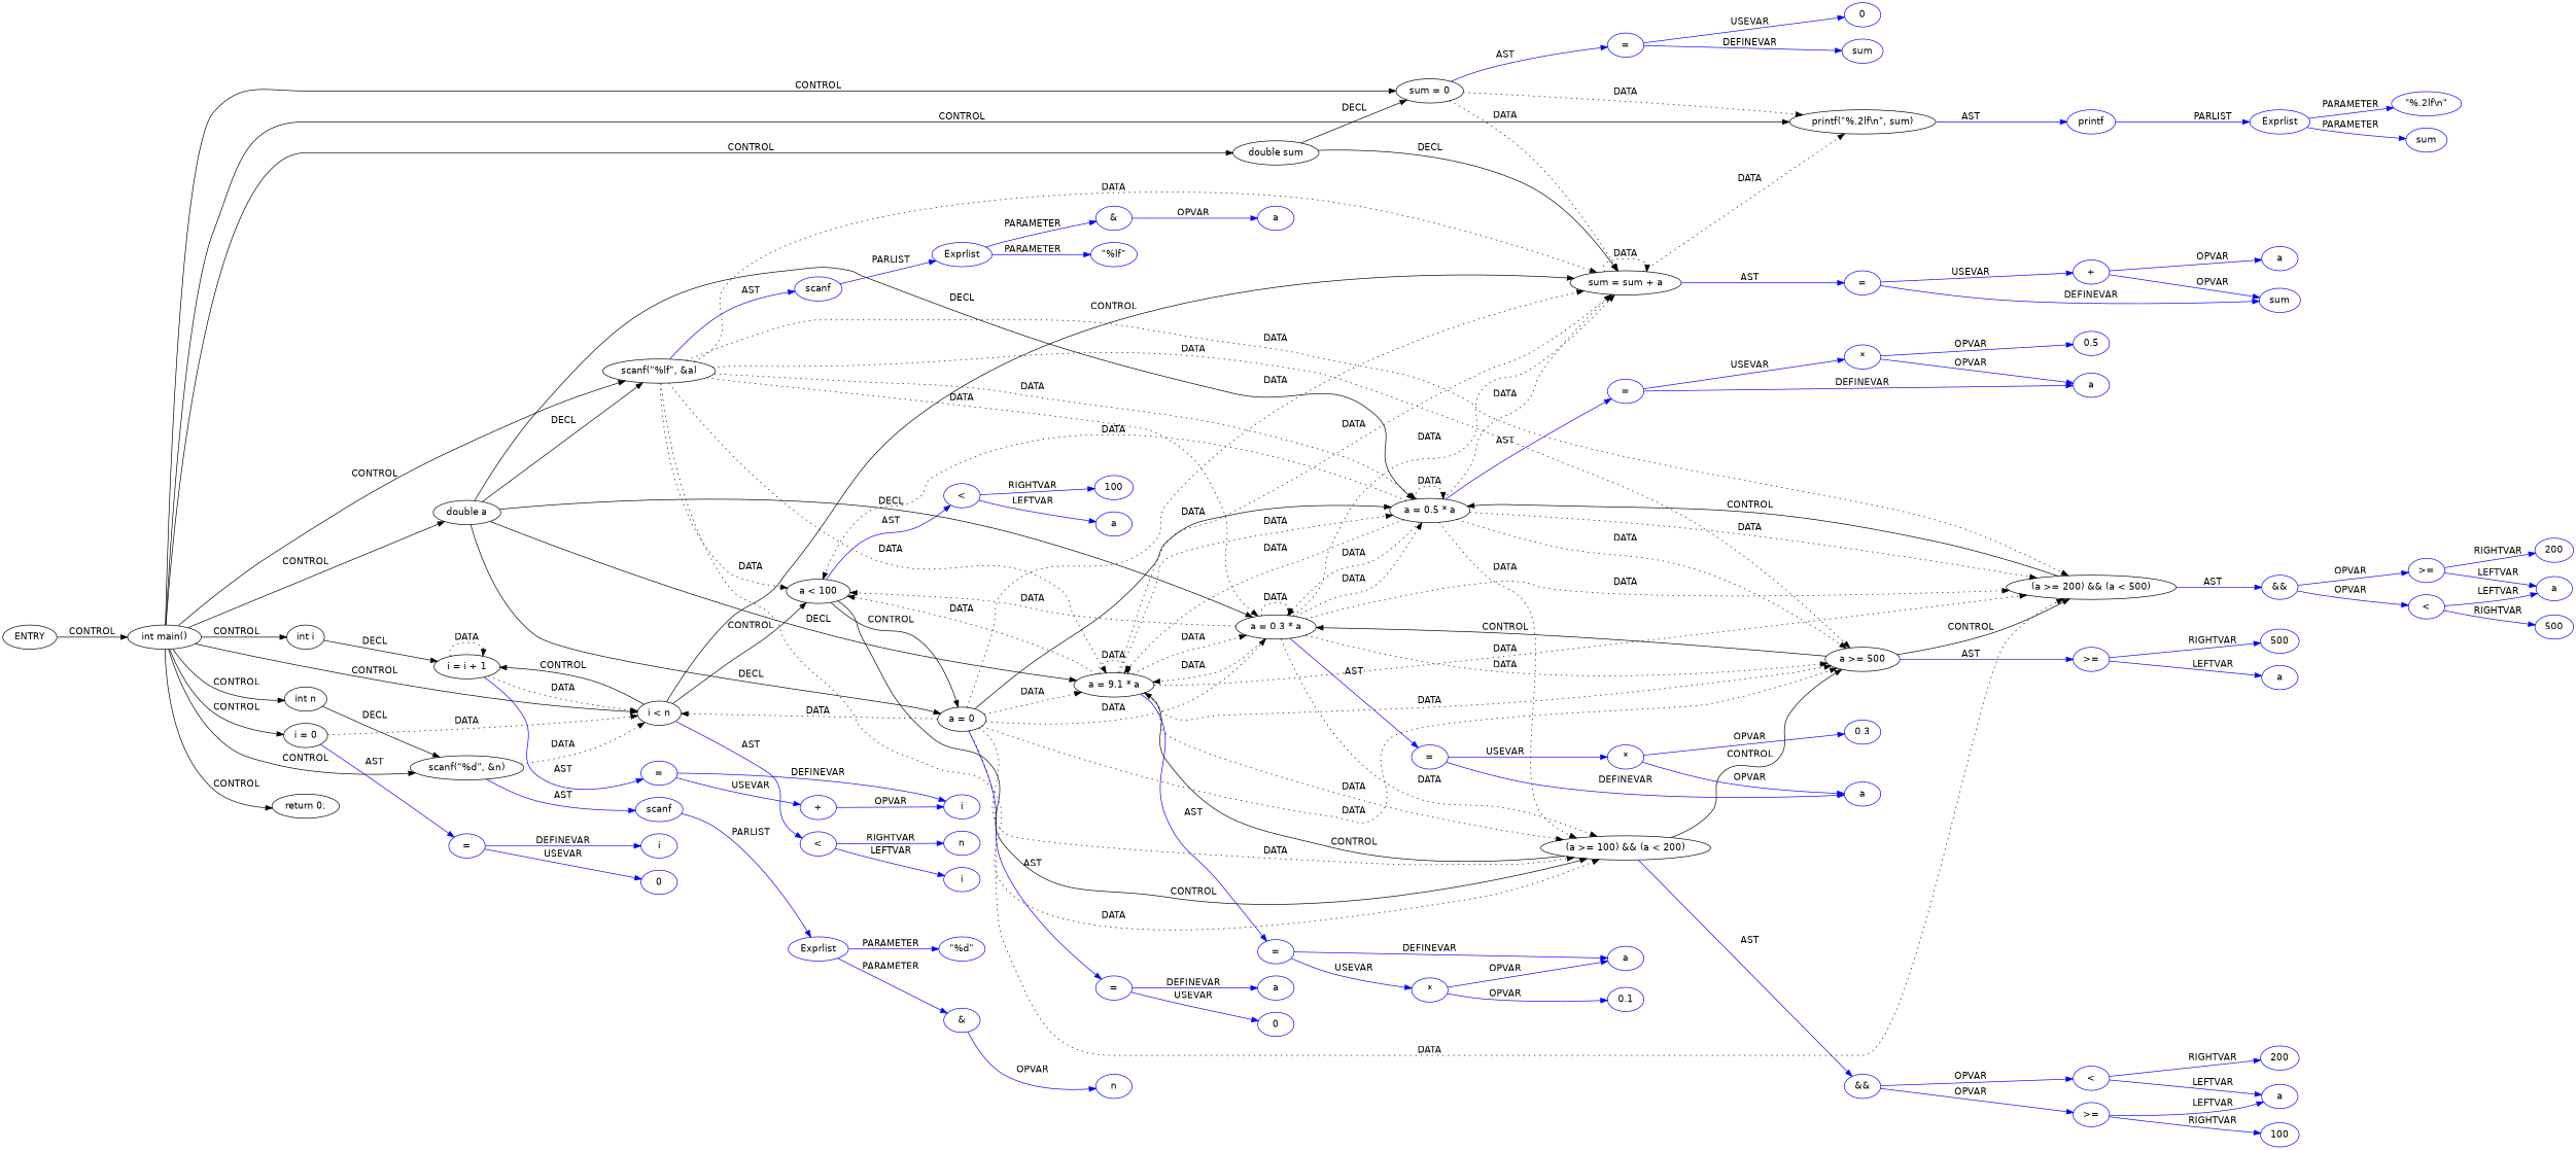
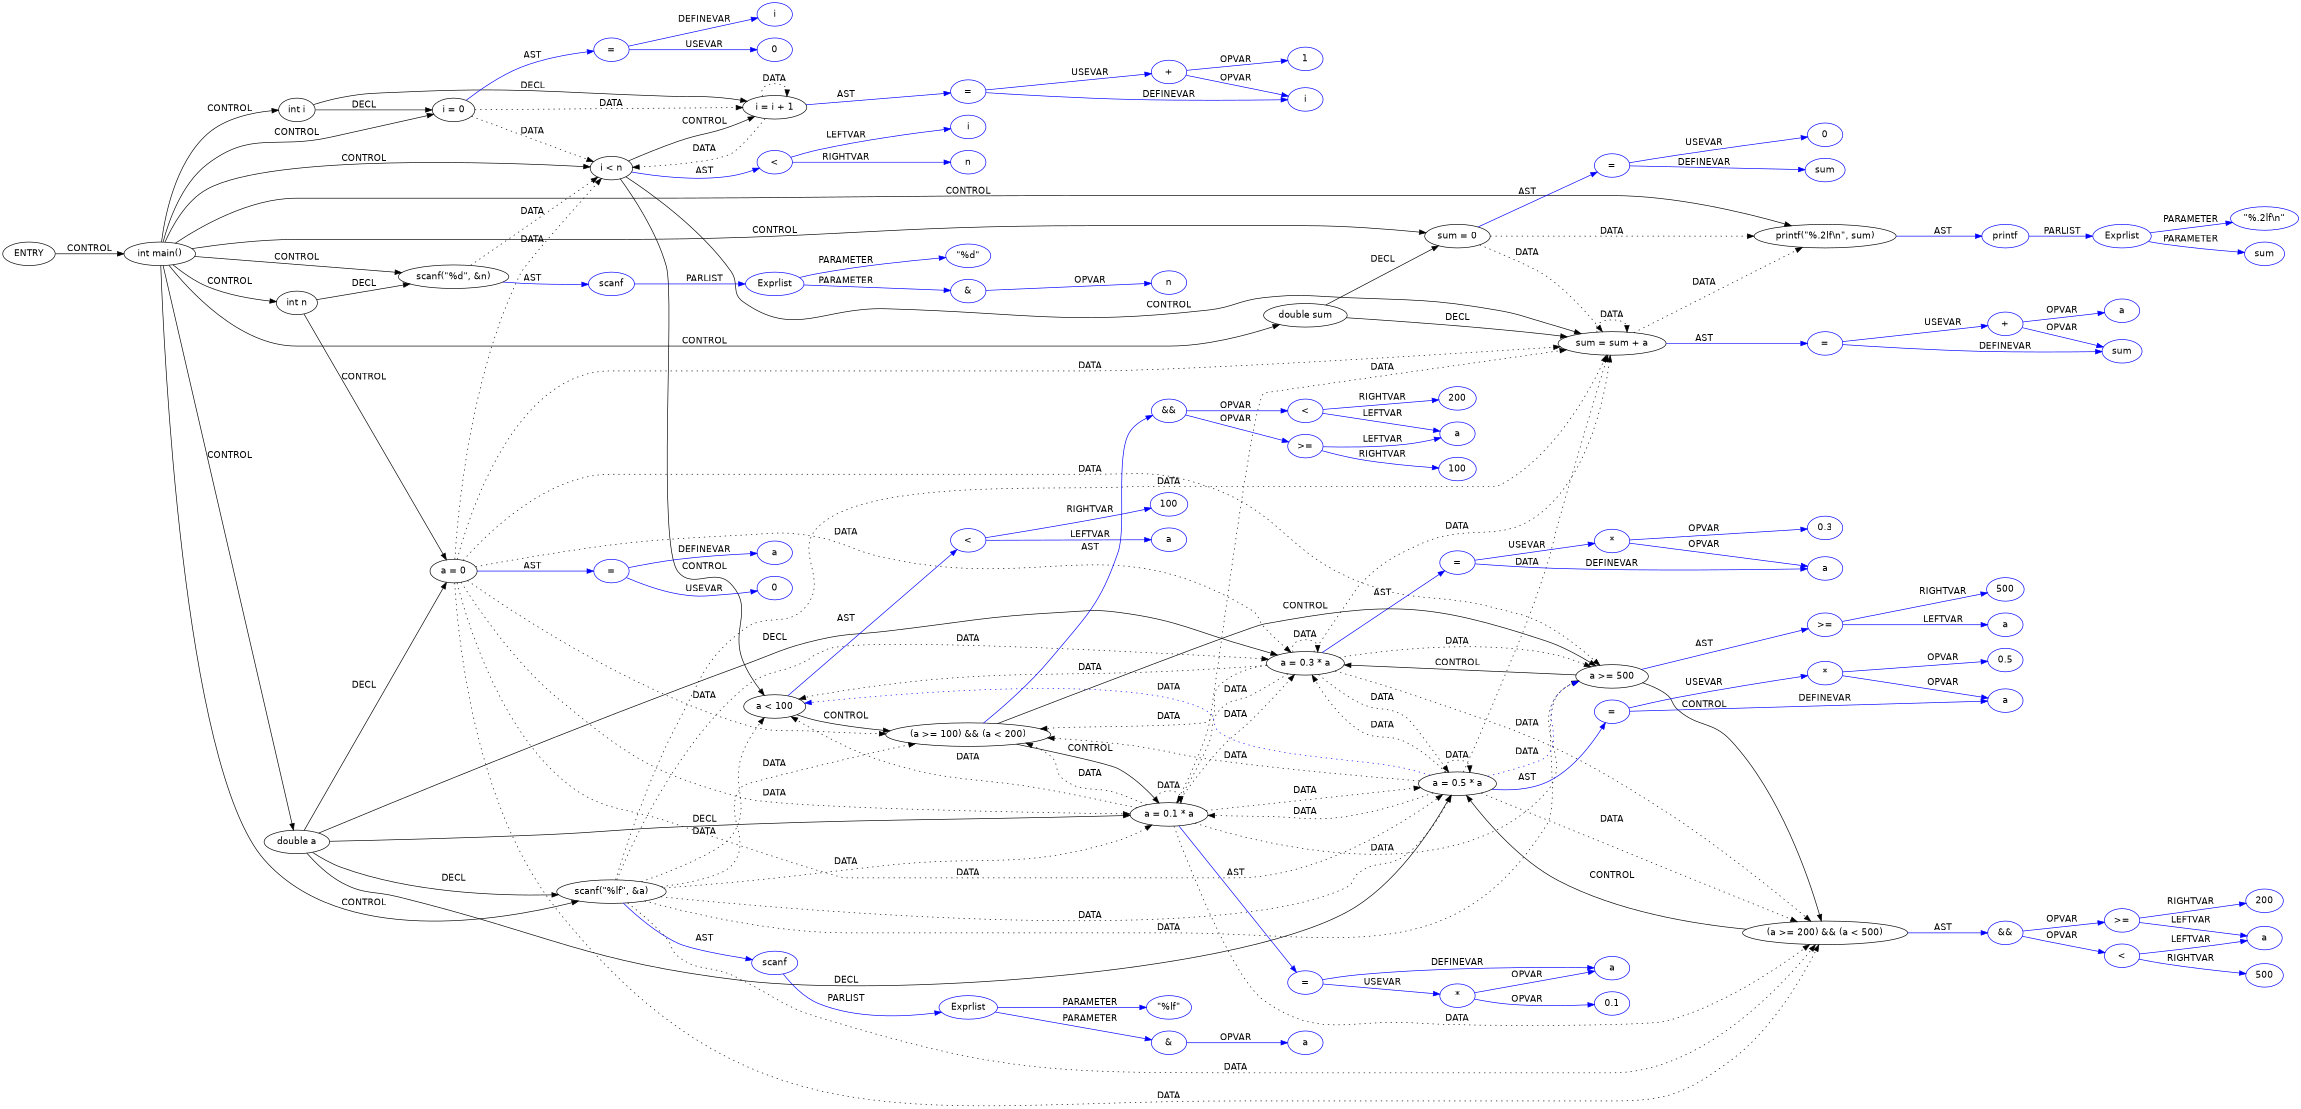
  digraph {
    fontname="DejaVu Sans"
    rankdir=LR
    node [coord=11 fontname="DejaVu Sans" type=VAR color=blue]
    edge [fontname="DejaVu Sans"]
    n1 [coord=-1 label=ENTRY type=ENTRY color=""]
    n2 [coord=3 label="int main()" type=CONTROL color=""]
    n3 [coord=4 label="int i" type=DECL varname=i vartype=int color=""]
    n4 [coord=5 label="int n" type=DECL varname=n vartype=int color=""]
    n5 [coord=6 label="double a" type=DECL varname=a vartype=double color=""]
    n6 [coord=7 label="double sum" type=DECL varname=sum vartype=double color=""]
    n7 [coord=8 label="sum = 0" type=ASSIGN color=""]
    n8 [coord=9 label="scanf(\"%d\", &n)" type=CALL color=""]
    n9 [coord=10 label="scanf(\"%lf\", &a)" type=CALL color=""]
    n10 [label="i = 0" type=ASSIGN color=""]
    n11 [label="i < n" type=CONTROL color=""]
    n12 [coord=23 label="printf(\"%.2lf\\n\", sum)" type=CALL color=""]
-   n13 [coord=24 label="return 0;" type=CONTROL color=""]
    n14 [label="i = i + 1" type=ASSIGN color=""]
    n15 [coord=13 label="a = 0" type=ASSIGN color=""]
-   n16 [coord=15 label="a = 9.1 * a" type=ASSIGN color=""]
+   n16 [coord=15 label="a = 0.1 * a" type=ASSIGN color=""]
    n17 [coord=17 label="a = 0.3 * a" type=ASSIGN color=""]
    n18 [coord=19 label="a = 0.5 * a" type=ASSIGN color=""]
    n19 [coord=21 label="sum = sum + a" type=ASSIGN color=""]
    n20 [coord=8 label="=" type=ASSIGNOP]
    n21 [coord=9 label=scanf type=FUNCNAME]
    n22 [coord=10 label=scanf type=FUNCNAME]
    n23 [coord=12 label="a < 100" type=CONTROL color=""]
    n24 [coord=14 label="(a >= 100) && (a < 200)" type=CONTROL color=""]
    n25 [coord=16 label="a >= 500" type=CONTROL color=""]
    n26 [coord=18 label="(a >= 200) && (a < 500)" type=CONTROL color=""]
    n27 [label="=" type=ASSIGNOP]
    n28 [label="<" type=OP]
    n29 [coord=23 label=printf type=FUNCNAME]
    n30 [label="=" type=ASSIGNOP]
    n31 [coord=13 label="=" type=ASSIGNOP]
    n32 [coord=15 label="=" type=ASSIGNOP]
    n33 [coord=17 label="=" type=ASSIGNOP]
    n34 [coord=19 label="=" type=ASSIGNOP]
    n35 [coord=21 label="=" type=ASSIGNOP]
    n36 [coord=8 label=sum]
    n37 [coord=8 label=0 type=CONST]
    n38 [coord=9 label=Exprlist type=EXPRS]
    n39 [coord=9 label="\"%d\"" type=CONST]
    n40 [coord=9 label="&" type=OP]
    n41 [coord=9 label=n]
    n42 [coord=10 label=Exprlist type=EXPRS]
    n43 [coord=12 label="<" type=OP]
    n44 [coord=14 label="&&" type=OP]
    n45 [coord=16 label=">=" type=OP]
    n46 [coord=18 label="&&" type=OP]
    n47 [coord=10 label="\"%lf\"" type=CONST]
    n48 [coord=10 label="&" type=OP]
    n49 [coord=10 label=a]
    n50 [label=i]
    n51 [label=0 type=CONST]
    n52 [label=i]
    n53 [label=n]
    n54 [coord=12 label=a]
    n55 [coord=12 label=100 type=CONST]
    n56 [coord=13 label=a]
    n57 [coord=13 label=0 type=CONST]
    n58 [coord=14 label=">=" type=OP]
    n59 [coord=14 label="<" type=OP]
    n60 [coord=15 label=a]
    n61 [coord=15 label="*" type=OP]
    n62 [coord=15 label=0.1 type=CONST]
    n63 [coord=16 label=a]
    n64 [coord=16 label=500 type=CONST]
    n65 [coord=17 label=a]
    n66 [coord=17 label="*" type=OP]
    n67 [coord=17 label=0.3 type=CONST]
    n68 [coord=18 label=">=" type=OP]
    n69 [coord=18 label="<" type=OP]
    n70 [coord=19 label=a]
    n71 [coord=19 label="*" type=OP]
    n72 [coord=19 label=0.5 type=CONST]
    n73 [coord=18 label=a]
    n74 [coord=18 label=200 type=CONST]
    n75 [coord=18 label=500 type=CONST]
    n76 [coord=14 label=a]
    n77 [coord=14 label=100 type=CONST]
    n78 [coord=14 label=200 type=CONST]
    n79 [coord=21 label=sum]
    n80 [coord=21 label="+" type=OP]
    n81 [coord=21 label=a]
    n82 [label=i]
    n83 [label="+" type=OP]
+   n84 [label=1 type=CONST]
    n85 [coord=23 label=Exprlist type=EXPRS]
    n86 [coord=23 label="\"%.2lf\\n\"" type=CONST]
    n87 [coord=23 label=sum]
    n1 -> n2 [label=CONTROL]
    n2 -> n3 [label=CONTROL]
    n2 -> n4 [label=CONTROL]
    n2 -> n5 [label=CONTROL]
    n2 -> n6 [label=CONTROL]
    n2 -> n7 [label=CONTROL]
    n2 -> n8 [label=CONTROL]
    n2 -> n9 [label=CONTROL]
    n2 -> n10 [label=CONTROL]
    n2 -> n11 [label=CONTROL]
    n2 -> n12 [label=CONTROL]
-   n2 -> n13 [label=CONTROL]
+   n3 -> n10 [label=DECL]
    n3 -> n14 [label=DECL]
    n4 -> n8 [label=DECL]
    n5 -> n9 [label=DECL]
    n5 -> n15 [label=DECL]
    n5 -> n16 [label=DECL]
    n5 -> n17 [label=DECL]
    n5 -> n18 [label=DECL]
    n6 -> n7 [label=DECL]
    n6 -> n19 [label=DECL]
    n7 -> n12 [label=DATA style=dotted]
    n7 -> n19 [label=DATA style=dotted]
    n7 -> n20 [color=blue label=AST]
    n8 -> n11 [label=DATA style=dotted]
    n8 -> n21 [color=blue label=AST]
    n9 -> n16 [label=DATA style=dotted]
    n9 -> n17 [label=DATA style=dotted]
    n9 -> n18 [label=DATA style=dotted]
    n9 -> n19 [label=DATA style=dotted]
    n9 -> n22 [color=blue label=AST]
    n9 -> n23 [label=DATA style=dotted]
    n9 -> n24 [label=DATA style=dotted]
    n9 -> n25 [label=DATA style=dotted]
    n9 -> n26 [label=DATA style=dotted]
    n10 -> n11 [label=DATA style=dotted]
+   n10 -> n14 [label=DATA style=dotted]
    n10 -> n27 [color=blue label=AST]
    n11 -> n14 [label=CONTROL]
    n11 -> n19 [label=CONTROL]
    n11 -> n23 [label=CONTROL]
    n11 -> n28 [color=blue label=AST]
    n12 -> n29 [color=blue label=AST]
    n14 -> n11 [label=DATA style=dotted]
    n14 -> n14 [label=DATA style=dotted]
    n14 -> n30 [color=blue label=AST]
    n15 -> n11 [label=DATA style=dotted]
    n15 -> n16 [label=DATA style=dotted]
    n15 -> n17 [label=DATA style=dotted]
-   n15 -> n18 [label=DATA style=solid]
+   n15 -> n18 [label=DATA style=dotted]
    n15 -> n19 [label=DATA style=dotted]
    n15 -> n24 [label=DATA style=dotted]
    n15 -> n25 [label=DATA style=dotted]
    n15 -> n26 [label=DATA style=dotted]
    n15 -> n31 [color=blue label=AST]
    n16 -> n16 [label=DATA style=dotted]
    n16 -> n17 [label=DATA style=dotted]
    n16 -> n18 [label=DATA style=dotted]
    n16 -> n19 [label=DATA style=dotted]
    n16 -> n23 [label=DATA style=dotted]
    n16 -> n24 [label=DATA style=dotted]
    n16 -> n25 [label=DATA style=dotted]
    n16 -> n26 [label=DATA style=dotted]
    n16 -> n32 [color=blue label=AST]
    n17 -> n16 [label=DATA style=dotted]
    n17 -> n17 [label=DATA style=dotted]
    n17 -> n18 [label=DATA style=dotted]
    n17 -> n19 [label=DATA style=dotted]
    n17 -> n23 [label=DATA style=dotted]
    n17 -> n24 [label=DATA style=dotted]
    n17 -> n25 [label=DATA style=dotted]
    n17 -> n26 [label=DATA style=dotted]
    n17 -> n33 [color=blue label=AST]
    n18 -> n16 [label=DATA style=dotted]
    n18 -> n17 [label=DATA style=dotted]
    n18 -> n18 [label=DATA style=dotted]
    n18 -> n19 [label=DATA style=dotted]
-   n18 -> n23 [label=DATA style=dotted]
+   n18 -> n23 [label=DATA style=dotted color=blue]
    n18 -> n24 [label=DATA style=dotted]
-   n18 -> n25 [label=DATA style=dotted]
+   n18 -> n25 [label=DATA style=dotted color=blue]
    n18 -> n26 [label=DATA style=dotted]
    n18 -> n34 [color=blue label=AST]
    n19 -> n12 [label=DATA style=dotted]
    n19 -> n19 [label=DATA style=dotted]
    n19 -> n35 [color=blue label=AST]
    n20 -> n36 [color=blue label=DEFINEVAR]
    n20 -> n37 [color=blue label=USEVAR]
    n21 -> n38 [color=blue label=PARLIST]
    n22 -> n42 [color=blue label=PARLIST]
-   n23 -> n15 [label=CONTROL]
+   n4 -> n15 [label=CONTROL]
    n23 -> n24 [label=CONTROL]
    n23 -> n43 [color=blue label=AST]
    n24 -> n16 [label=CONTROL]
    n24 -> n25 [label=CONTROL]
    n24 -> n44 [color=blue label=AST]
    n25 -> n17 [label=CONTROL]
    n25 -> n26 [label=CONTROL]
    n25 -> n45 [color=blue label=AST]
    n26 -> n18 [label=CONTROL]
    n26 -> n46 [color=blue label=AST]
    n27 -> n50 [color=blue label=DEFINEVAR]
    n27 -> n51 [color=blue label=USEVAR]
    n28 -> n52 [color=blue label=LEFTVAR]
    n28 -> n53 [color=blue label=RIGHTVAR]
    n29 -> n85 [color=blue label=PARLIST]
    n30 -> n82 [color=blue label=DEFINEVAR]
    n30 -> n83 [color=blue label=USEVAR]
    n31 -> n56 [color=blue label=DEFINEVAR]
    n31 -> n57 [color=blue label=USEVAR]
    n32 -> n60 [color=blue label=DEFINEVAR]
    n32 -> n61 [color=blue label=USEVAR]
    n33 -> n65 [color=blue label=DEFINEVAR]
    n33 -> n66 [color=blue label=USEVAR]
    n34 -> n70 [color=blue label=DEFINEVAR]
    n34 -> n71 [color=blue label=USEVAR]
    n35 -> n79 [color=blue label=DEFINEVAR]
    n35 -> n80 [color=blue label=USEVAR]
    n38 -> n39 [color=blue label=PARAMETER]
    n38 -> n40 [color=blue label=PARAMETER]
    n40 -> n41 [color=blue label=OPVAR]
    n42 -> n47 [color=blue label=PARAMETER]
    n42 -> n48 [color=blue label=PARAMETER]
    n43 -> n54 [color=blue label=LEFTVAR]
    n43 -> n55 [color=blue label=RIGHTVAR]
    n44 -> n58 [color=blue label=OPVAR]
    n44 -> n59 [color=blue label=OPVAR]
    n45 -> n63 [color=blue label=LEFTVAR]
    n45 -> n64 [color=blue label=RIGHTVAR]
    n46 -> n68 [color=blue label=OPVAR]
    n46 -> n69 [color=blue label=OPVAR]
    n48 -> n49 [color=blue label=OPVAR]
    n58 -> n76 [color=blue label=LEFTVAR]
    n58 -> n77 [color=blue label=RIGHTVAR]
    n59 -> n76 [color=blue label=LEFTVAR]
    n59 -> n78 [color=blue label=RIGHTVAR]
    n61 -> n60 [color=blue label=OPVAR]
    n61 -> n62 [color=blue label=OPVAR]
    n66 -> n65 [color=blue label=OPVAR]
    n66 -> n67 [color=blue label=OPVAR]
    n68 -> n73 [color=blue label=LEFTVAR]
    n68 -> n74 [color=blue label=RIGHTVAR]
    n69 -> n73 [color=blue label=LEFTVAR]
    n69 -> n75 [color=blue label=RIGHTVAR]
    n71 -> n70 [color=blue label=OPVAR]
    n71 -> n72 [color=blue label=OPVAR]
    n80 -> n79 [color=blue label=OPVAR]
    n80 -> n81 [color=blue label=OPVAR]
    n83 -> n82 [color=blue label=OPVAR]
+   n83 -> n84 [color=blue label=OPVAR]
    n85 -> n86 [color=blue label=PARAMETER]
    n85 -> n87 [color=blue label=PARAMETER]
  }
